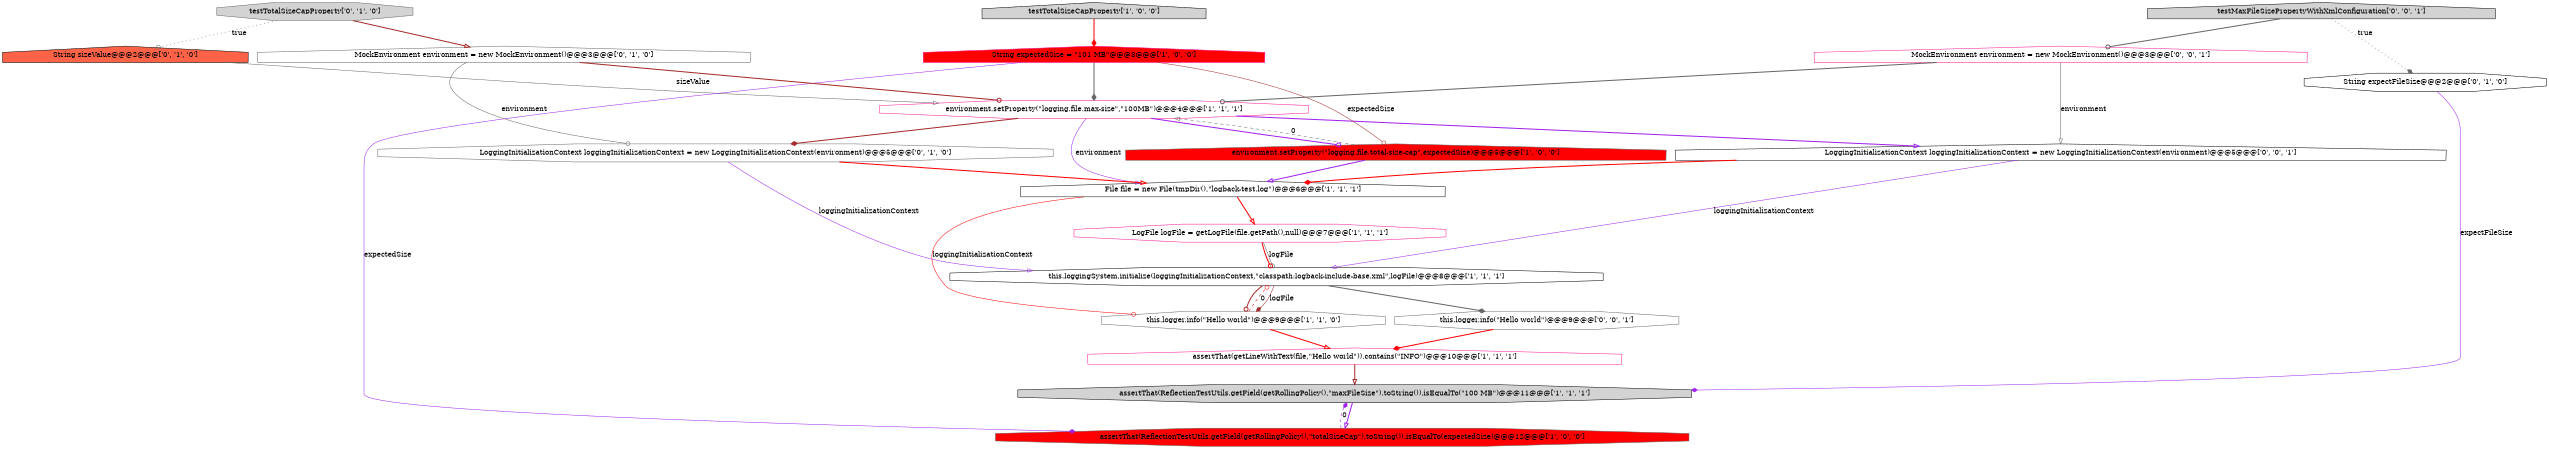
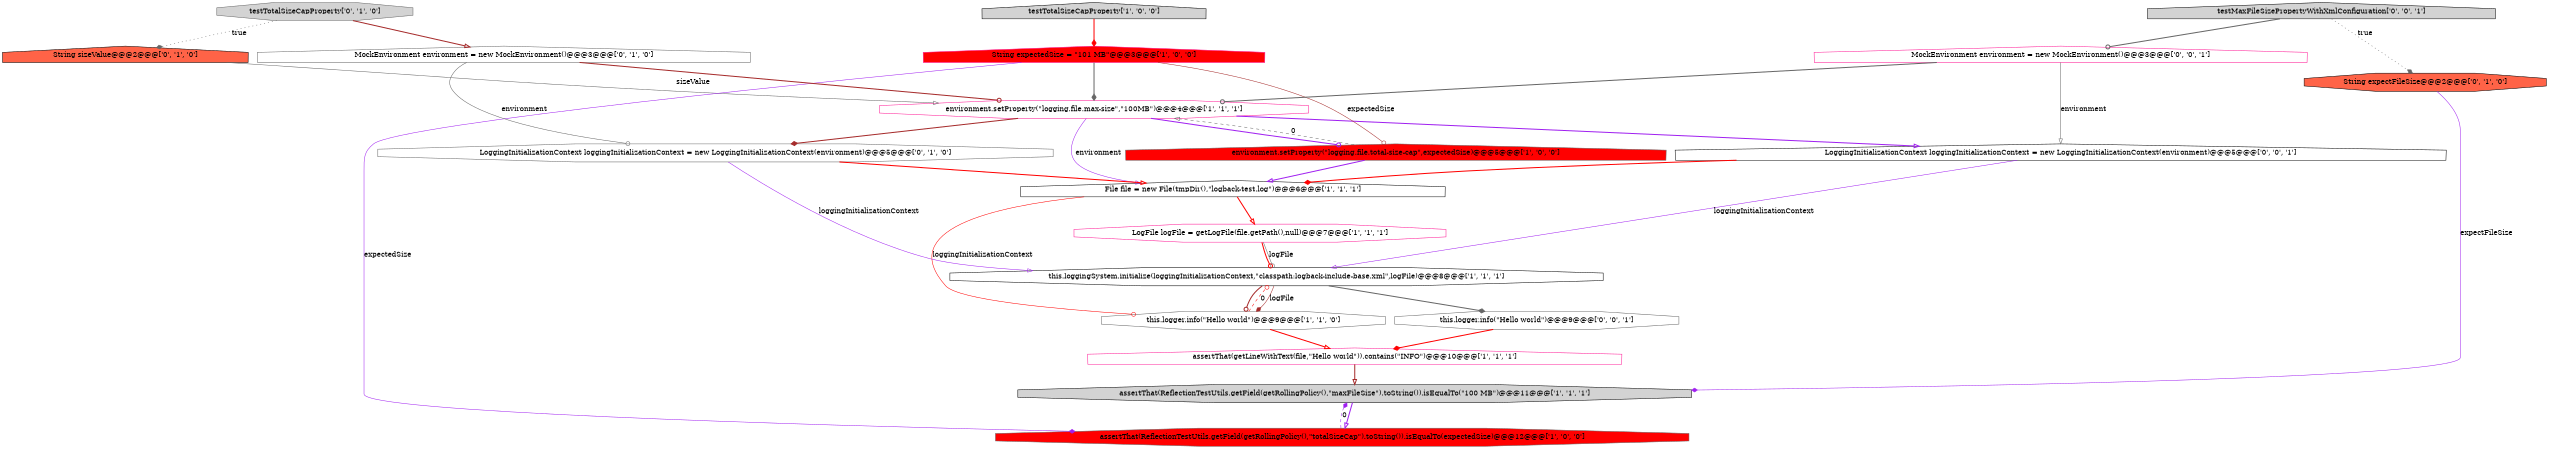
  digraph {
    node [color=black fillcolor=white shape=house style=filled]
    edge [arrowhead=onormal color=gray40 style=bold]
    n1 [color=deeppink label="assertThat(getLineWithText(file,\"Hello world\")).contains(\"INFO\")@@@10@@@['1', '1', '1']"]
    n2 [fillcolor=lightgray label="assertThat(ReflectionTestUtils.getField(getRollingPolicy(),\"maxFileSize\").toString()).isEqualTo(\"100 MB\")@@@11@@@['1', '1', '1']" shape=octagon]
    n3 [color=gray40 fillcolor=red label="assertThat(ReflectionTestUtils.getField(getRollingPolicy(),\"totalSizeCap\").toString()).isEqualTo(expectedSize)@@@12@@@['1', '0', '0']" shape=octagon]
    n4 [color=deeppink label="environment.setProperty(\"logging.file.max-size\",\"100MB\")@@@4@@@['1', '1', '1']" shape=octagon]
    n5 [label="File file = new File(tmpDir(),\"logback-test.log\")@@@6@@@['1', '1', '1']"]
    n6 [color=gray40 label="LoggingInitializationContext loggingInitializationContext = new LoggingInitializationContext(environment)@@@5@@@['0', '1', '0']" shape=octagon]
    n7 [label="LoggingInitializationContext loggingInitializationContext = new LoggingInitializationContext(environment)@@@5@@@['0', '0', '1']"]
    n8 [color=gray40 fillcolor=red label="environment.setProperty(\"logging.file.total-size-cap\",expectedSize)@@@5@@@['1', '0', '0']"]
    n9 [color=deeppink label="LogFile logFile = getLogFile(file.getPath(),null)@@@7@@@['1', '1', '1']" shape=octagon]
    n10 [color=gray40 label="this.logger.info(\"Hello world\")@@@9@@@['1', '1', '0']" shape=octagon]
    n11 [label="this.loggingSystem.initialize(loggingInitializationContext,\"classpath:logback-include-base.xml\",logFile)@@@8@@@['1', '1', '1']" shape=octagon]
    n12 [fillcolor=tomato label="String sizeValue@@@2@@@['0', '1', '0']"]
    n13 [color=deeppink fillcolor=red label="String expectedSize = \"101 MB\"@@@3@@@['1', '0', '0']"]
    n14 [color=gray40 label="MockEnvironment environment = new MockEnvironment()@@@3@@@['0', '1', '0']"]
    n15 [color=gray40 fillcolor=lightgray label="testTotalSizeCapProperty['0', '1', '0']" shape=octagon]
-   n16 [label="String expectFileSize@@@2@@@['0', '1', '0']" shape=octagon]
+   n16 [fillcolor=tomato label="String expectFileSize@@@2@@@['0', '1', '0']" shape=octagon]
    n17 [fillcolor=lightgray label="testMaxFileSizePropertyWithXmlConfiguration['0', '0', '1']"]
    n18 [color=deeppink label="MockEnvironment environment = new MockEnvironment()@@@3@@@['0', '0', '1']"]
    n19 [color=gray40 label="this.logger.info(\"Hello world\")@@@9@@@['0', '0', '1']" shape=octagon]
    n20 [fillcolor=lightgray label="testTotalSizeCapProperty['1', '0', '0']"]
    n1 -> n2 [color=brown]
    n2 -> n3 [color=purple]
    n3 -> n2 [arrowhead=diamond color=purple label=0 style=dashed]
    n4 -> n5 [color=purple label=environment style=solid]
    n4 -> n6 [arrowhead=diamond color=brown]
    n4 -> n7 [color=purple]
    n4 -> n8 [arrowhead=odot color=purple]
    n5 -> n9 [color=red]
    n5 -> n10 [arrowhead=odot color=red label=loggingInitializationContext style=solid]
    n6 -> n5 [color=red]
    n6 -> n11 [color=purple label=loggingInitializationContext style=solid]
    n7 -> n5 [arrowhead=diamond color=red]
    n7 -> n11 [color=purple label=loggingInitializationContext style=solid]
    n8 -> n4 [label=0 style=dashed]
    n8 -> n5 [color=purple]
    n9 -> n11 [arrowhead=odot color=red]
    n9 -> n11 [arrowhead=odot label=logFile style=solid]
    n10 -> n1 [color=red]
    n10 -> n11 [arrowhead=odot color=red label=0 style=dashed]
    n11 -> n10 [arrowhead=diamond color=brown label=logFile style=solid]
    n11 -> n10 [arrowhead=odot color=brown]
    n11 -> n19 [arrowhead=diamond]
    n12 -> n4 [label=sizeValue style=solid]
    n13 -> n3 [arrowhead=diamond color=purple label=expectedSize style=solid]
    n13 -> n4 [arrowhead=diamond]
    n13 -> n8 [arrowhead=odot color=brown label=expectedSize style=solid]
    n14 -> n4 [arrowhead=odot color=brown]
    n14 -> n6 [arrowhead=odot label=environment style=solid]
-   n15 -> n12 [arrowhead=odot label=true style=dotted]
+   n15 -> n12 [arrowhead=diamond label=true style=dotted]
    n15 -> n14 [color=brown]
    n16 -> n2 [arrowhead=diamond color=purple label=expectFileSize style=solid]
    n17 -> n16 [arrowhead=diamond label=true style=dotted]
    n17 -> n18 [arrowhead=odot]
    n18 -> n4 [arrowhead=odot]
    n18 -> n7 [label=environment style=solid]
    n19 -> n1 [arrowhead=diamond color=red]
    n20 -> n13 [arrowhead=diamond color=red]
  }
